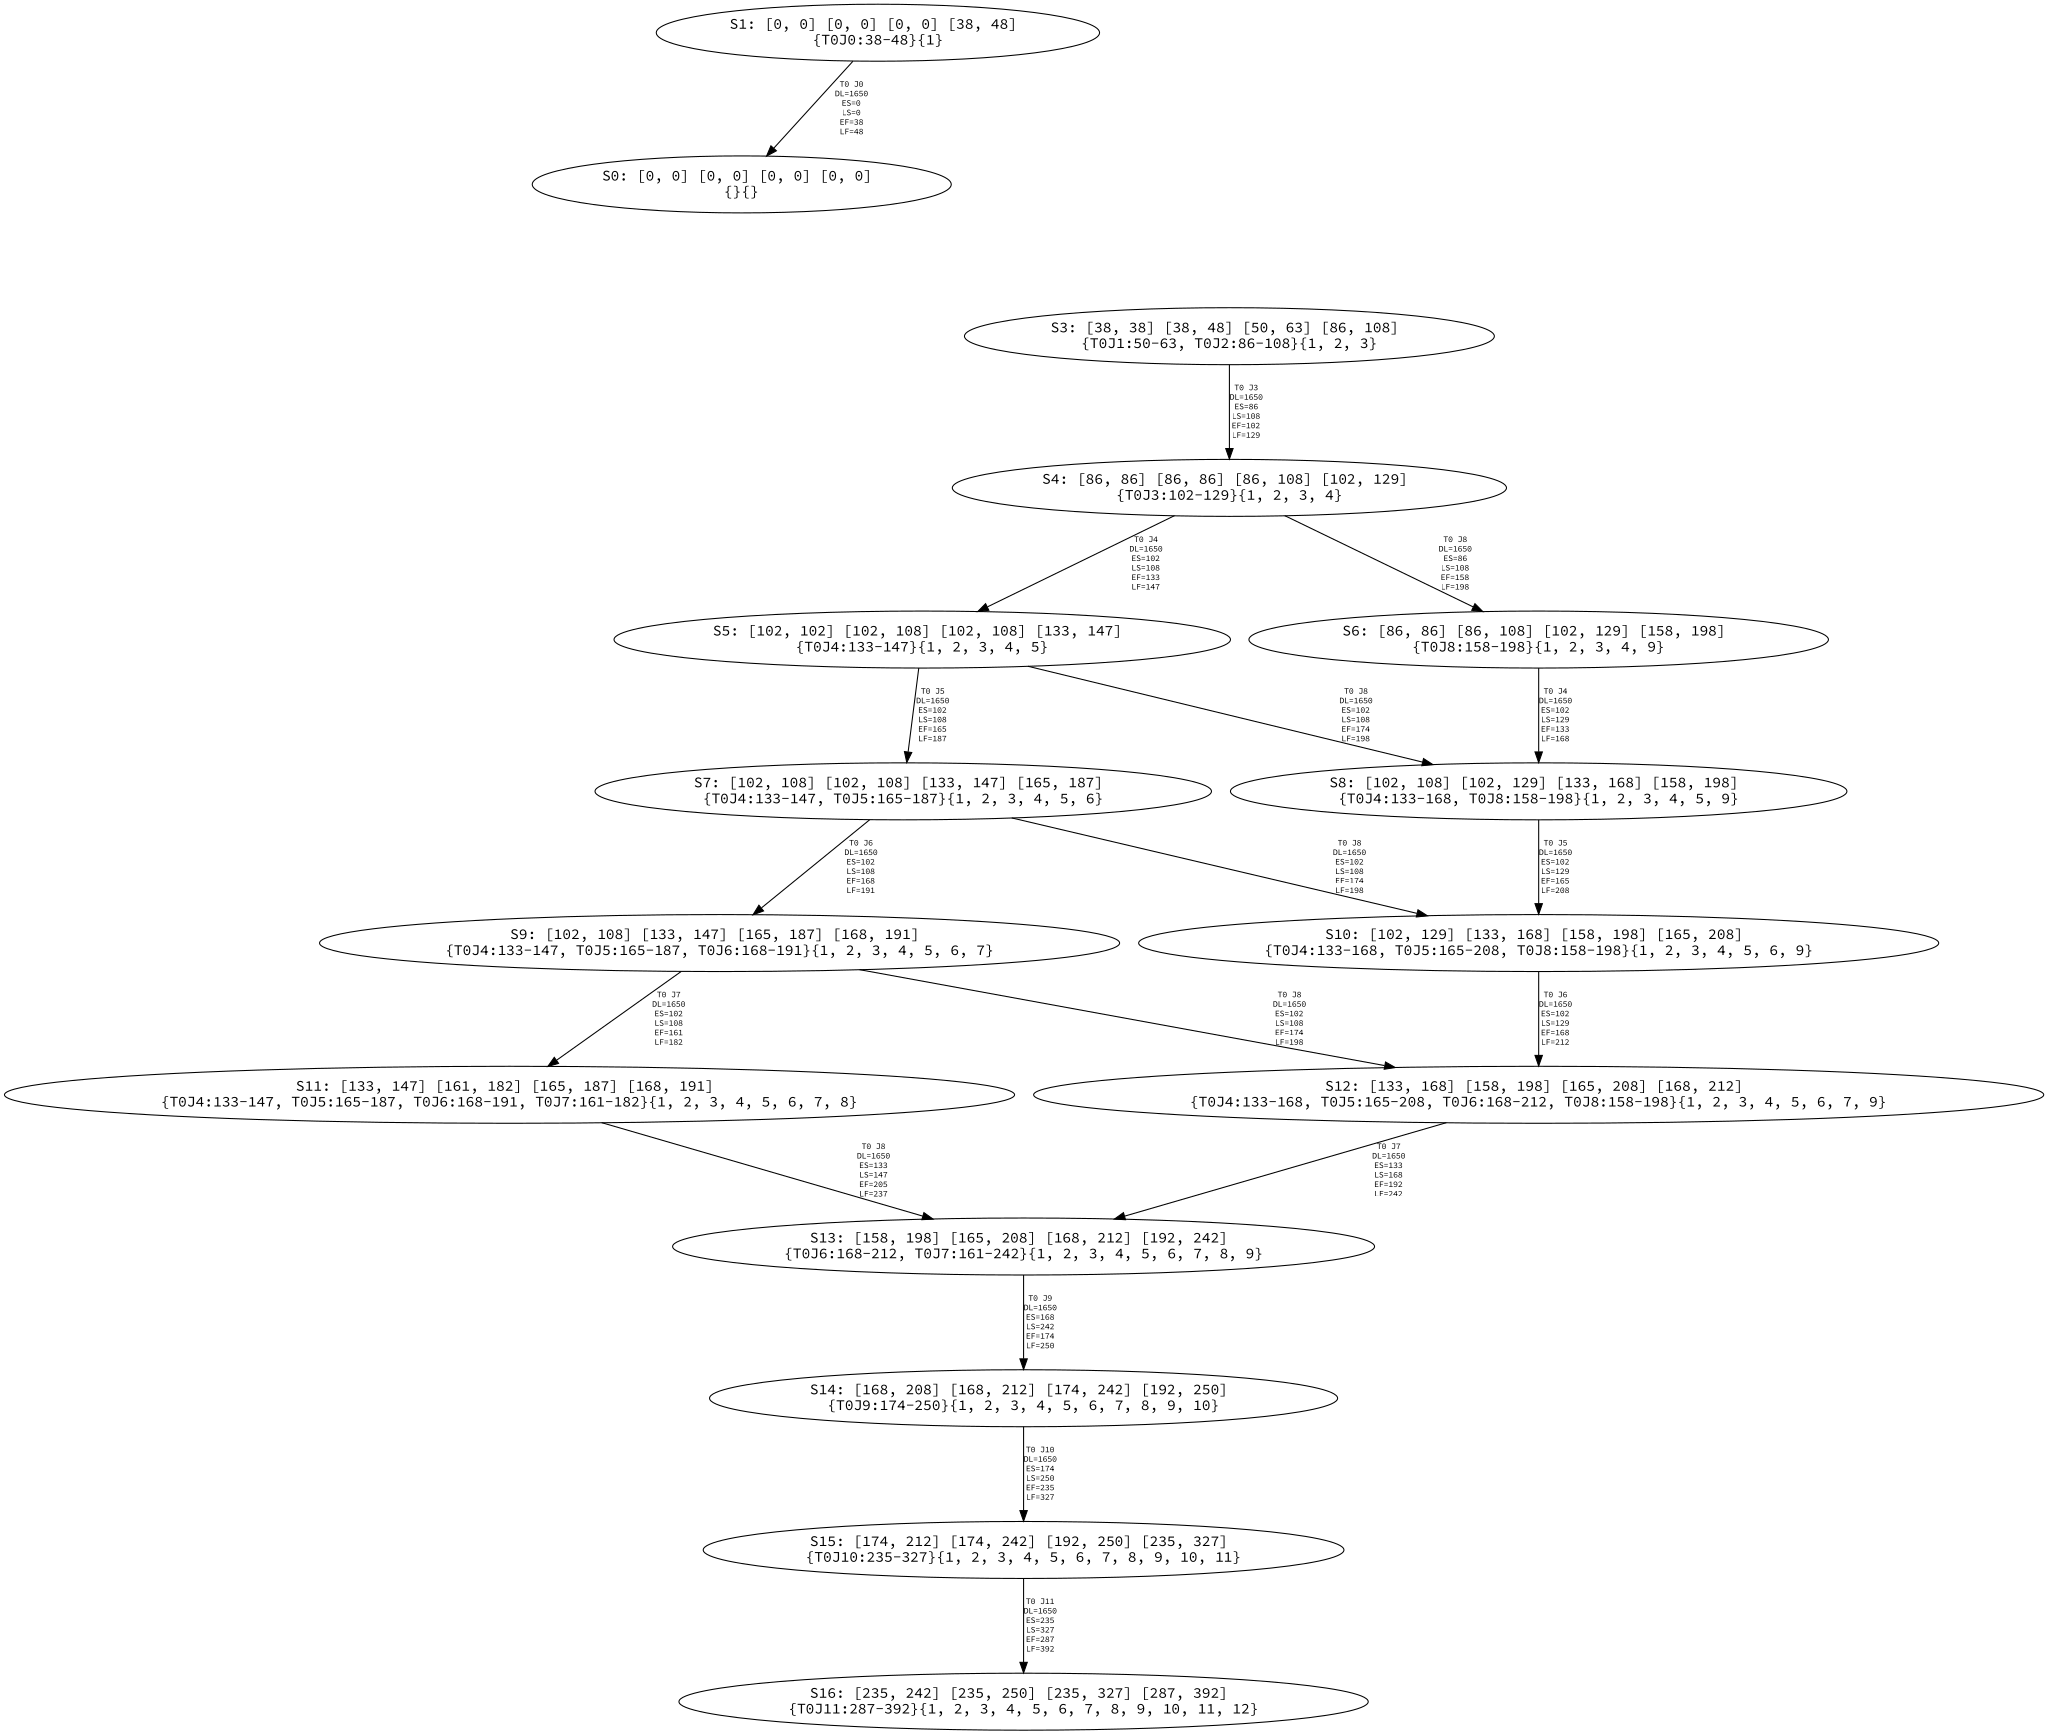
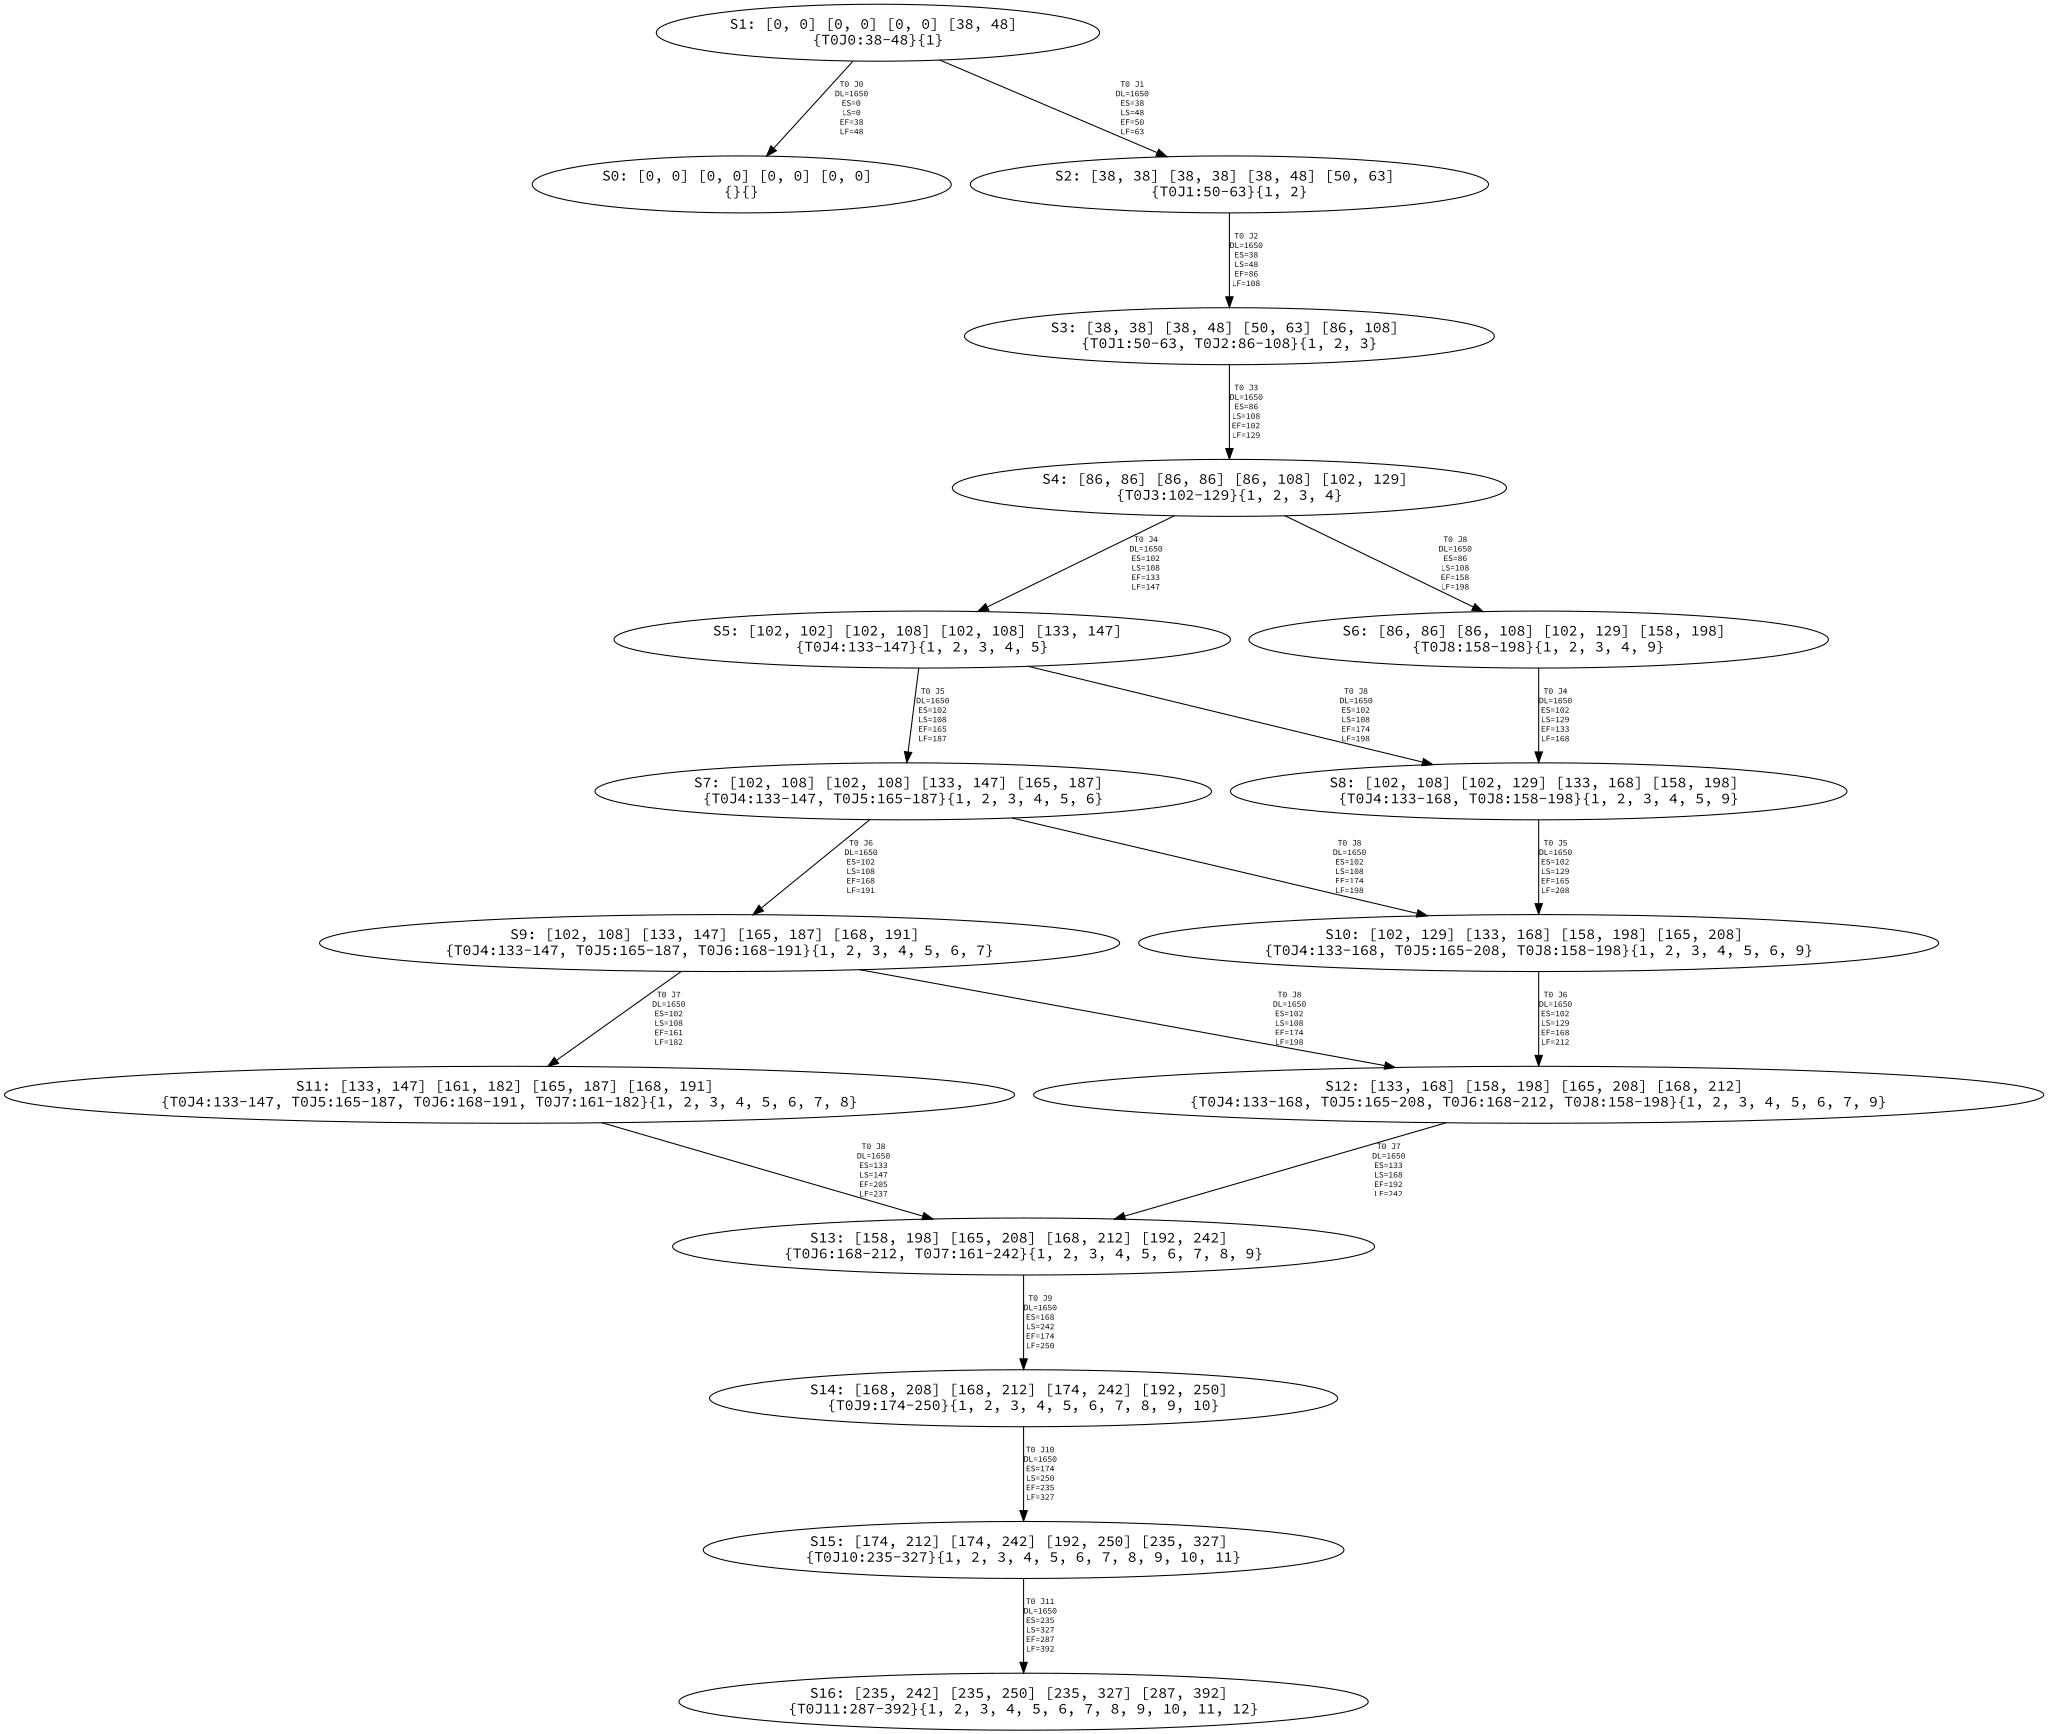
  digraph {
    fontname="Source Code Pro"
    node [fontname="Source Code Pro"]
    edge [fontname="Source Code Pro" fontsize=8]
    n1 [label="S0: [0, 0] [0, 0] [0, 0] [0, 0] \n{}{}"]
    n2 [label="S1: [0, 0] [0, 0] [0, 0] [38, 48] \n{T0J0:38-48}{1}"]
+   n3 [label="S2: [38, 38] [38, 38] [38, 48] [50, 63] \n{T0J1:50-63}{1, 2}"]
    n4 [label="S3: [38, 38] [38, 48] [50, 63] [86, 108] \n{T0J1:50-63, T0J2:86-108}{1, 2, 3}"]
    n5 [label="S4: [86, 86] [86, 86] [86, 108] [102, 129] \n{T0J3:102-129}{1, 2, 3, 4}"]
    n6 [label="S5: [102, 102] [102, 108] [102, 108] [133, 147] \n{T0J4:133-147}{1, 2, 3, 4, 5}"]
    n7 [label="S6: [86, 86] [86, 108] [102, 129] [158, 198] \n{T0J8:158-198}{1, 2, 3, 4, 9}"]
    n8 [label="S7: [102, 108] [102, 108] [133, 147] [165, 187] \n{T0J4:133-147, T0J5:165-187}{1, 2, 3, 4, 5, 6}"]
    n9 [label="S8: [102, 108] [102, 129] [133, 168] [158, 198] \n{T0J4:133-168, T0J8:158-198}{1, 2, 3, 4, 5, 9}"]
    n10 [label="S9: [102, 108] [133, 147] [165, 187] [168, 191] \n{T0J4:133-147, T0J5:165-187, T0J6:168-191}{1, 2, 3, 4, 5, 6, 7}"]
    n11 [label="S10: [102, 129] [133, 168] [158, 198] [165, 208] \n{T0J4:133-168, T0J5:165-208, T0J8:158-198}{1, 2, 3, 4, 5, 6, 9}"]
    n12 [label="S11: [133, 147] [161, 182] [165, 187] [168, 191] \n{T0J4:133-147, T0J5:165-187, T0J6:168-191, T0J7:161-182}{1, 2, 3, 4, 5, 6, 7, 8}"]
    n13 [label="S12: [133, 168] [158, 198] [165, 208] [168, 212] \n{T0J4:133-168, T0J5:165-208, T0J6:168-212, T0J8:158-198}{1, 2, 3, 4, 5, 6, 7, 9}"]
    n14 [label="S13: [158, 198] [165, 208] [168, 212] [192, 242] \n{T0J6:168-212, T0J7:161-242}{1, 2, 3, 4, 5, 6, 7, 8, 9}"]
    n15 [label="S14: [168, 208] [168, 212] [174, 242] [192, 250] \n{T0J9:174-250}{1, 2, 3, 4, 5, 6, 7, 8, 9, 10}"]
    n16 [label="S15: [174, 212] [174, 242] [192, 250] [235, 327] \n{T0J10:235-327}{1, 2, 3, 4, 5, 6, 7, 8, 9, 10, 11}"]
    n17 [label="S16: [235, 242] [235, 250] [235, 327] [287, 392] \n{T0J11:287-392}{1, 2, 3, 4, 5, 6, 7, 8, 9, 10, 11, 12}"]
    n2 -> n1 [label="T0 J0\nDL=1650\nES=0\nLS=0\nEF=38\nLF=48"]
+   n2 -> n3 [label="T0 J1\nDL=1650\nES=38\nLS=48\nEF=50\nLF=63"]
+   n3 -> n4 [label="T0 J2\nDL=1650\nES=38\nLS=48\nEF=86\nLF=108"]
    n4 -> n5 [label="T0 J3\nDL=1650\nES=86\nLS=108\nEF=102\nLF=129"]
    n5 -> n6 [label="T0 J4\nDL=1650\nES=102\nLS=108\nEF=133\nLF=147"]
    n5 -> n7 [label="T0 J8\nDL=1650\nES=86\nLS=108\nEF=158\nLF=198"]
    n6 -> n8 [label="T0 J5\nDL=1650\nES=102\nLS=108\nEF=165\nLF=187"]
    n6 -> n9 [label="T0 J8\nDL=1650\nES=102\nLS=108\nEF=174\nLF=198"]
    n7 -> n9 [label="T0 J4\nDL=1650\nES=102\nLS=129\nEF=133\nLF=168"]
    n8 -> n10 [label="T0 J6\nDL=1650\nES=102\nLS=108\nEF=168\nLF=191"]
    n8 -> n11 [label="T0 J8\nDL=1650\nES=102\nLS=108\nEF=174\nLF=198"]
    n9 -> n11 [label="T0 J5\nDL=1650\nES=102\nLS=129\nEF=165\nLF=208"]
    n10 -> n12 [label="T0 J7\nDL=1650\nES=102\nLS=108\nEF=161\nLF=182"]
    n10 -> n13 [label="T0 J8\nDL=1650\nES=102\nLS=108\nEF=174\nLF=198"]
    n11 -> n13 [label="T0 J6\nDL=1650\nES=102\nLS=129\nEF=168\nLF=212"]
    n12 -> n14 [label="T0 J8\nDL=1650\nES=133\nLS=147\nEF=205\nLF=237"]
    n13 -> n14 [label="T0 J7\nDL=1650\nES=133\nLS=168\nEF=192\nLF=242"]
    n14 -> n15 [label="T0 J9\nDL=1650\nES=168\nLS=242\nEF=174\nLF=250"]
    n15 -> n16 [label="T0 J10\nDL=1650\nES=174\nLS=250\nEF=235\nLF=327"]
    n16 -> n17 [label="T0 J11\nDL=1650\nES=235\nLS=327\nEF=287\nLF=392"]
  }
